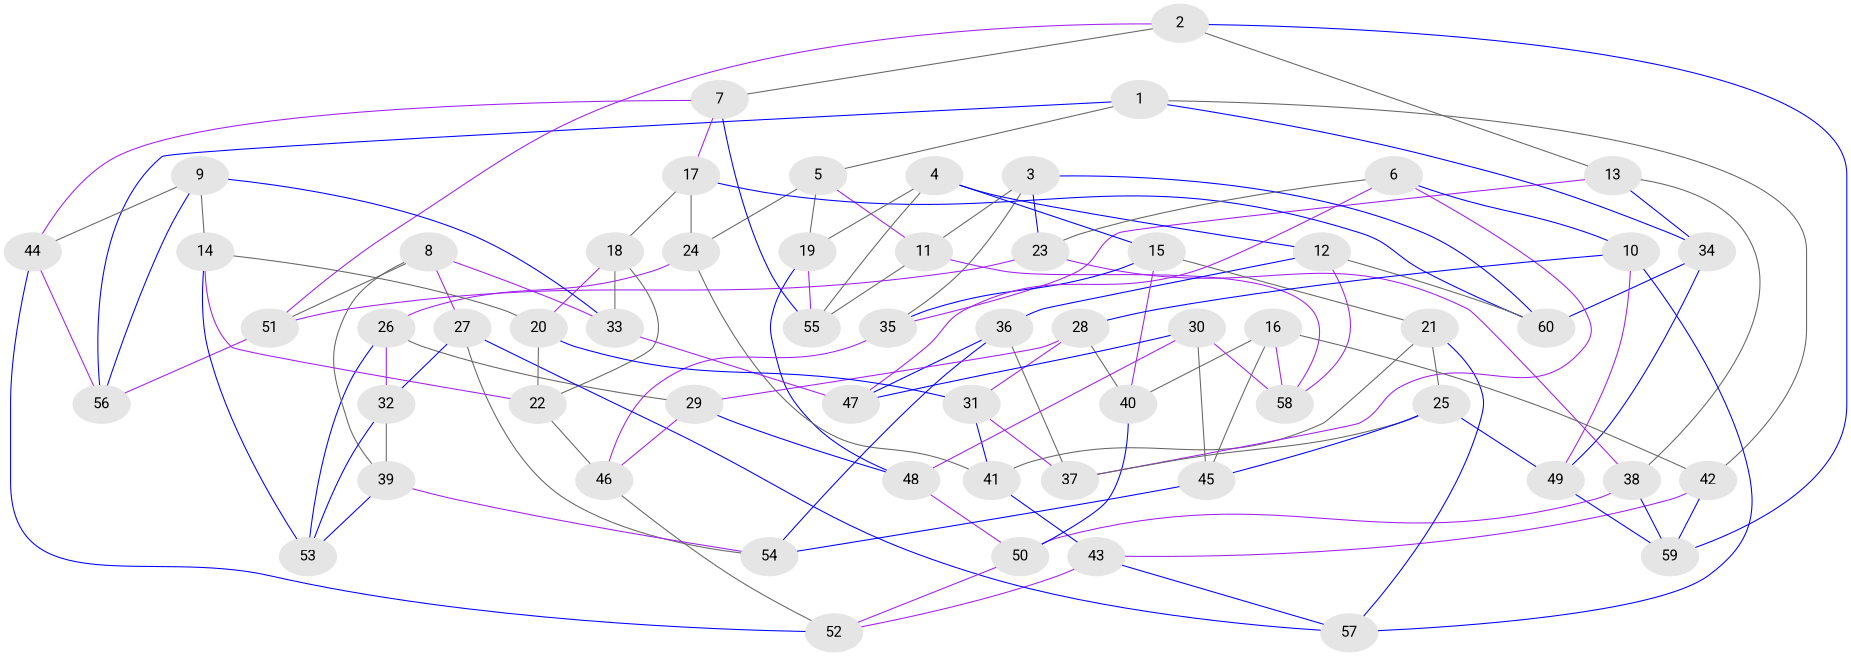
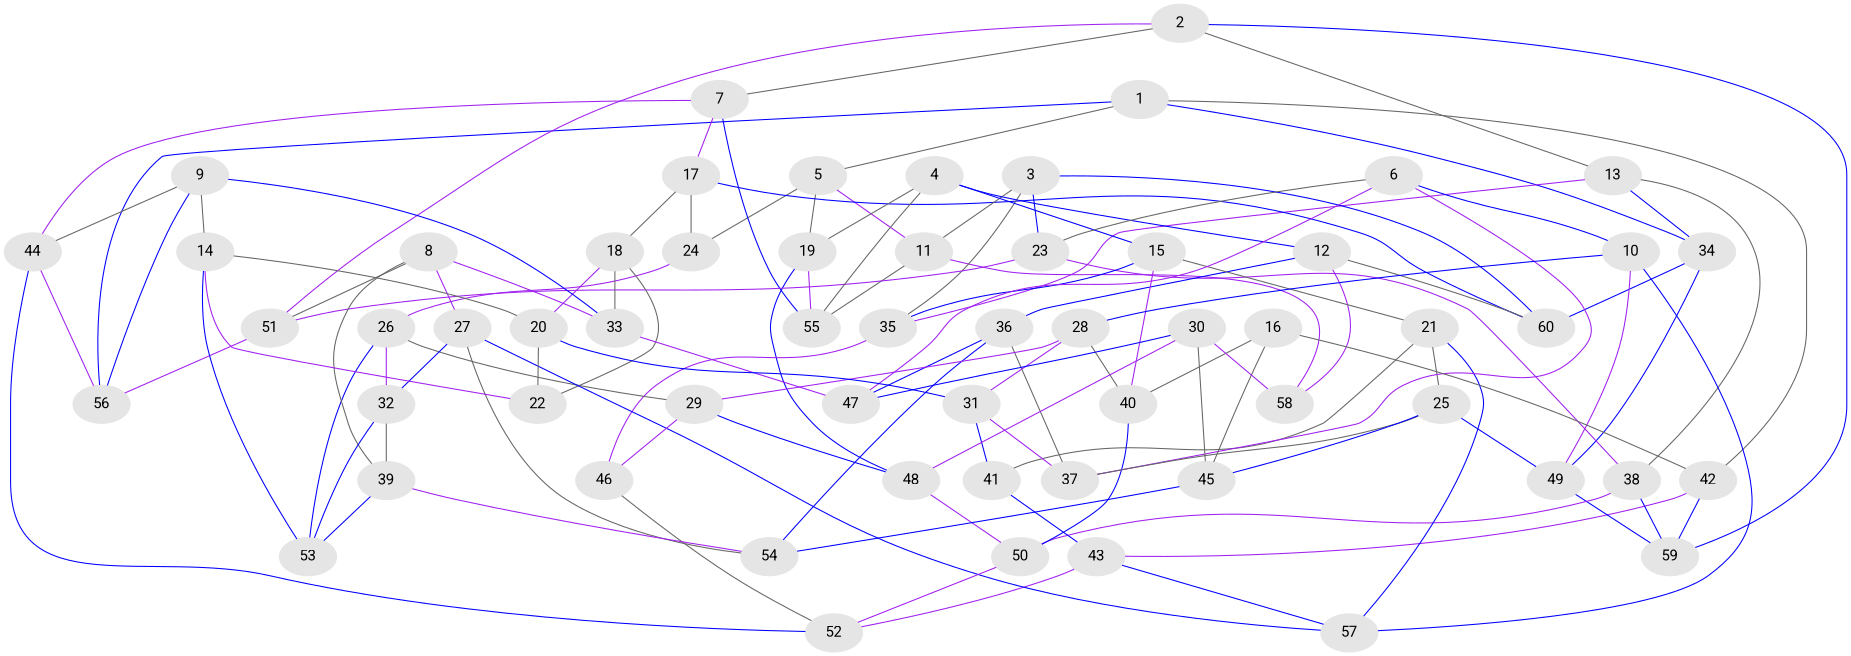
  graph {
    fontname=Roboto
    node [color=gray90 fontname=Roboto style=filled]
    edge [color=blue fontname=Roboto]
    1
    5
    34
    42
    56
    11
    19
    24
    60
    49
    59
    43
    2
    7
    13
    51
    55
    17
    44
    35
    38
    3
    23
    58
    46
    4
    12
    15
    36
    21
    40
    48
    41
    26
    6
    10
    37
    47
    28
    57
    18
    52
    8
    27
    33
    39
    32
    54
    53
    9
    14
    20
    22
    31
    29
    50
    25
    16
    45
    30
    1 -- 5 [color=gray40]
    1 -- 34
    1 -- 42 [color=gray40]
    1 -- 56
    5 -- 11 [color=purple]
    5 -- 19 [color=gray40]
    5 -- 24 [color=gray40]
    34 -- 60
    34 -- 49
    42 -- 59
    42 -- 43 [color=purple]
    11 -- 55 [color=gray40]
    11 -- 58 [color=purple]
    19 -- 55 [color=purple]
    19 -- 48
-   24 -- 41 [color=gray40]
    24 -- 26 [color=purple]
    49 -- 59
    43 -- 57
    43 -- 52 [color=purple]
    2 -- 59
    2 -- 7 [color=gray40]
    2 -- 13 [color=gray40]
    2 -- 51 [color=purple]
    7 -- 55
    7 -- 17 [color=purple]
    7 -- 44 [color=purple]
    13 -- 34
    13 -- 35 [color=purple]
    13 -- 38 [color=gray40]
    51 -- 56 [color=purple]
    17 -- 24 [color=gray40]
    17 -- 60
    17 -- 18 [color=gray40]
    44 -- 56 [color=purple]
    44 -- 52
    35 -- 46 [color=purple]
    38 -- 59
    38 -- 50 [color=purple]
    3 -- 11 [color=gray40]
    3 -- 60
    3 -- 35 [color=gray40]
    3 -- 23
    23 -- 51 [color=purple]
    23 -- 38 [color=purple]
    46 -- 52 [color=gray40]
    4 -- 19 [color=gray40]
    4 -- 55 [color=gray40]
    4 -- 12
    4 -- 15
    12 -- 60 [color=gray40]
    12 -- 58 [color=purple]
    12 -- 36
    15 -- 35
    15 -- 21 [color=gray40]
    15 -- 40 [color=purple]
    36 -- 37 [color=gray40]
    36 -- 47
    36 -- 54
    21 -- 41 [color=gray40]
    21 -- 57
    21 -- 25 [color=gray40]
    40 -- 50
    48 -- 50 [color=purple]
    41 -- 43
    26 -- 32 [color=purple]
    26 -- 53
    26 -- 29 [color=gray40]
    6 -- 23 [color=gray40]
    6 -- 10
    6 -- 37 [color=purple]
    6 -- 47 [color=purple]
    10 -- 49 [color=purple]
    10 -- 28
    10 -- 57
    28 -- 40 [color=gray40]
    28 -- 31 [color=purple]
    28 -- 29 [color=purple]
    18 -- 33 [color=gray40]
    18 -- 20 [color=purple]
    18 -- 22 [color=gray40]
    8 -- 51 [color=gray40]
    8 -- 27 [color=purple]
    8 -- 33 [color=purple]
    8 -- 39 [color=gray40]
    27 -- 57
    27 -- 32
    27 -- 54 [color=gray40]
    33 -- 47 [color=purple]
    39 -- 54 [color=purple]
    39 -- 53
    32 -- 39 [color=gray40]
    32 -- 53
    9 -- 56
    9 -- 44 [color=gray40]
    9 -- 33
    9 -- 14 [color=gray40]
    14 -- 53
    14 -- 20 [color=gray40]
    14 -- 22 [color=purple]
    20 -- 22 [color=gray40]
    20 -- 31
-   22 -- 46 [color=gray40]
    31 -- 41
    31 -- 37 [color=purple]
    29 -- 46 [color=purple]
    29 -- 48
    50 -- 52 [color=purple]
    25 -- 49
    25 -- 37 [color=gray40]
    25 -- 45
    16 -- 42 [color=gray40]
-   16 -- 58 [color=purple]
    16 -- 40 [color=gray40]
    16 -- 45 [color=gray40]
    45 -- 54
    30 -- 58 [color=purple]
    30 -- 48 [color=purple]
    30 -- 47
    30 -- 45 [color=gray40]
  }
